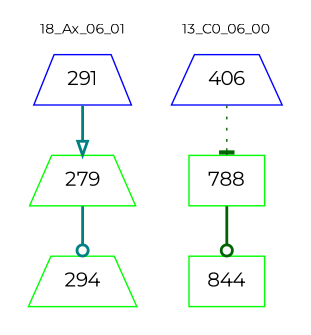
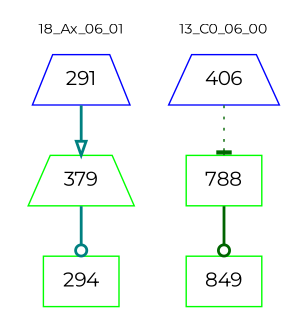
  digraph {
    fontname=Montserrat
    node [color=green fontname=Montserrat shape=trapezium]
    edge [arrowhead=odot color=teal fontname=Montserrat style=bold]
    n1 [color=blue label=291]
-   n2 [label=279]
-   n3 [label=294]
+   n2 [label=379]
+   n3 [label=294 shape=box]
    n4 [color=blue label=406]
    n5 [label=788 shape=box]
-   n6 [label=844 shape=box]
+   n6 [label=849 shape=box]
    subgraph cluster_1 {
      color=white
      fontsize=10
      label="18_Ax_06_01"
      n1
      n2
      n3
    }
    subgraph cluster_2 {
      color=white
      fontsize=10
      label="13_C0_06_00"
      n4
      n5
      n6
    }
    n1 -> n2 [arrowhead=onormal]
    n2 -> n3
    n4 -> n5 [arrowhead=tee color=darkgreen style=dotted]
    n5 -> n6 [color=darkgreen]
  }
